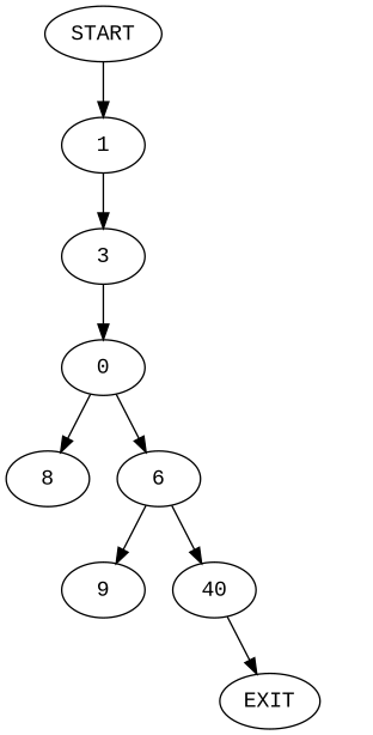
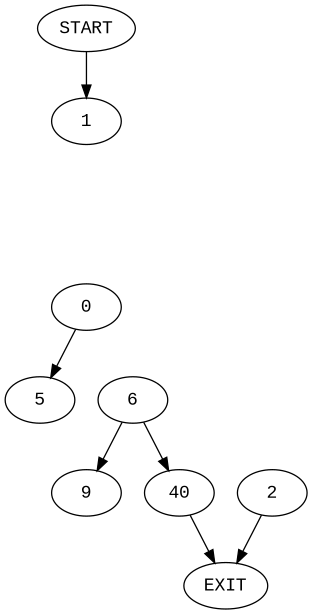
  digraph {
    fontname="Liberation Mono"
    node [fontname="Liberation Mono"]
    edge [fontname="Liberation Mono"]
    n1 [label=START]
    1
-   3
    n4 [label=EXIT]
+   2
    n6 [label=0]
-   5 [label=8]
+   5
    6
    9
    n10 [label=40]
    n1 -> 1
-   1 -> 3
-   3 -> n6
+   2 -> n4
    n6 -> 5
-   n6 -> 6
    6 -> 9
    6 -> n10
    n10 -> n4
  }
